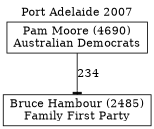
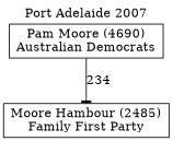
  digraph {
    label="Port Adelaide 2007"
    labelloc=t
    mclimit=10
    node [shape=box]
-   n1 [label="Bruce Hambour (2485)\nFamily First Party"]
+   n1 [label="Moore Hambour (2485)\nFamily First Party"]
    n2 [label="Pam Moore (4690)\nAustralian Democrats"]
    n2 -> n1 [label=234 arrowhead=tee]
  }
